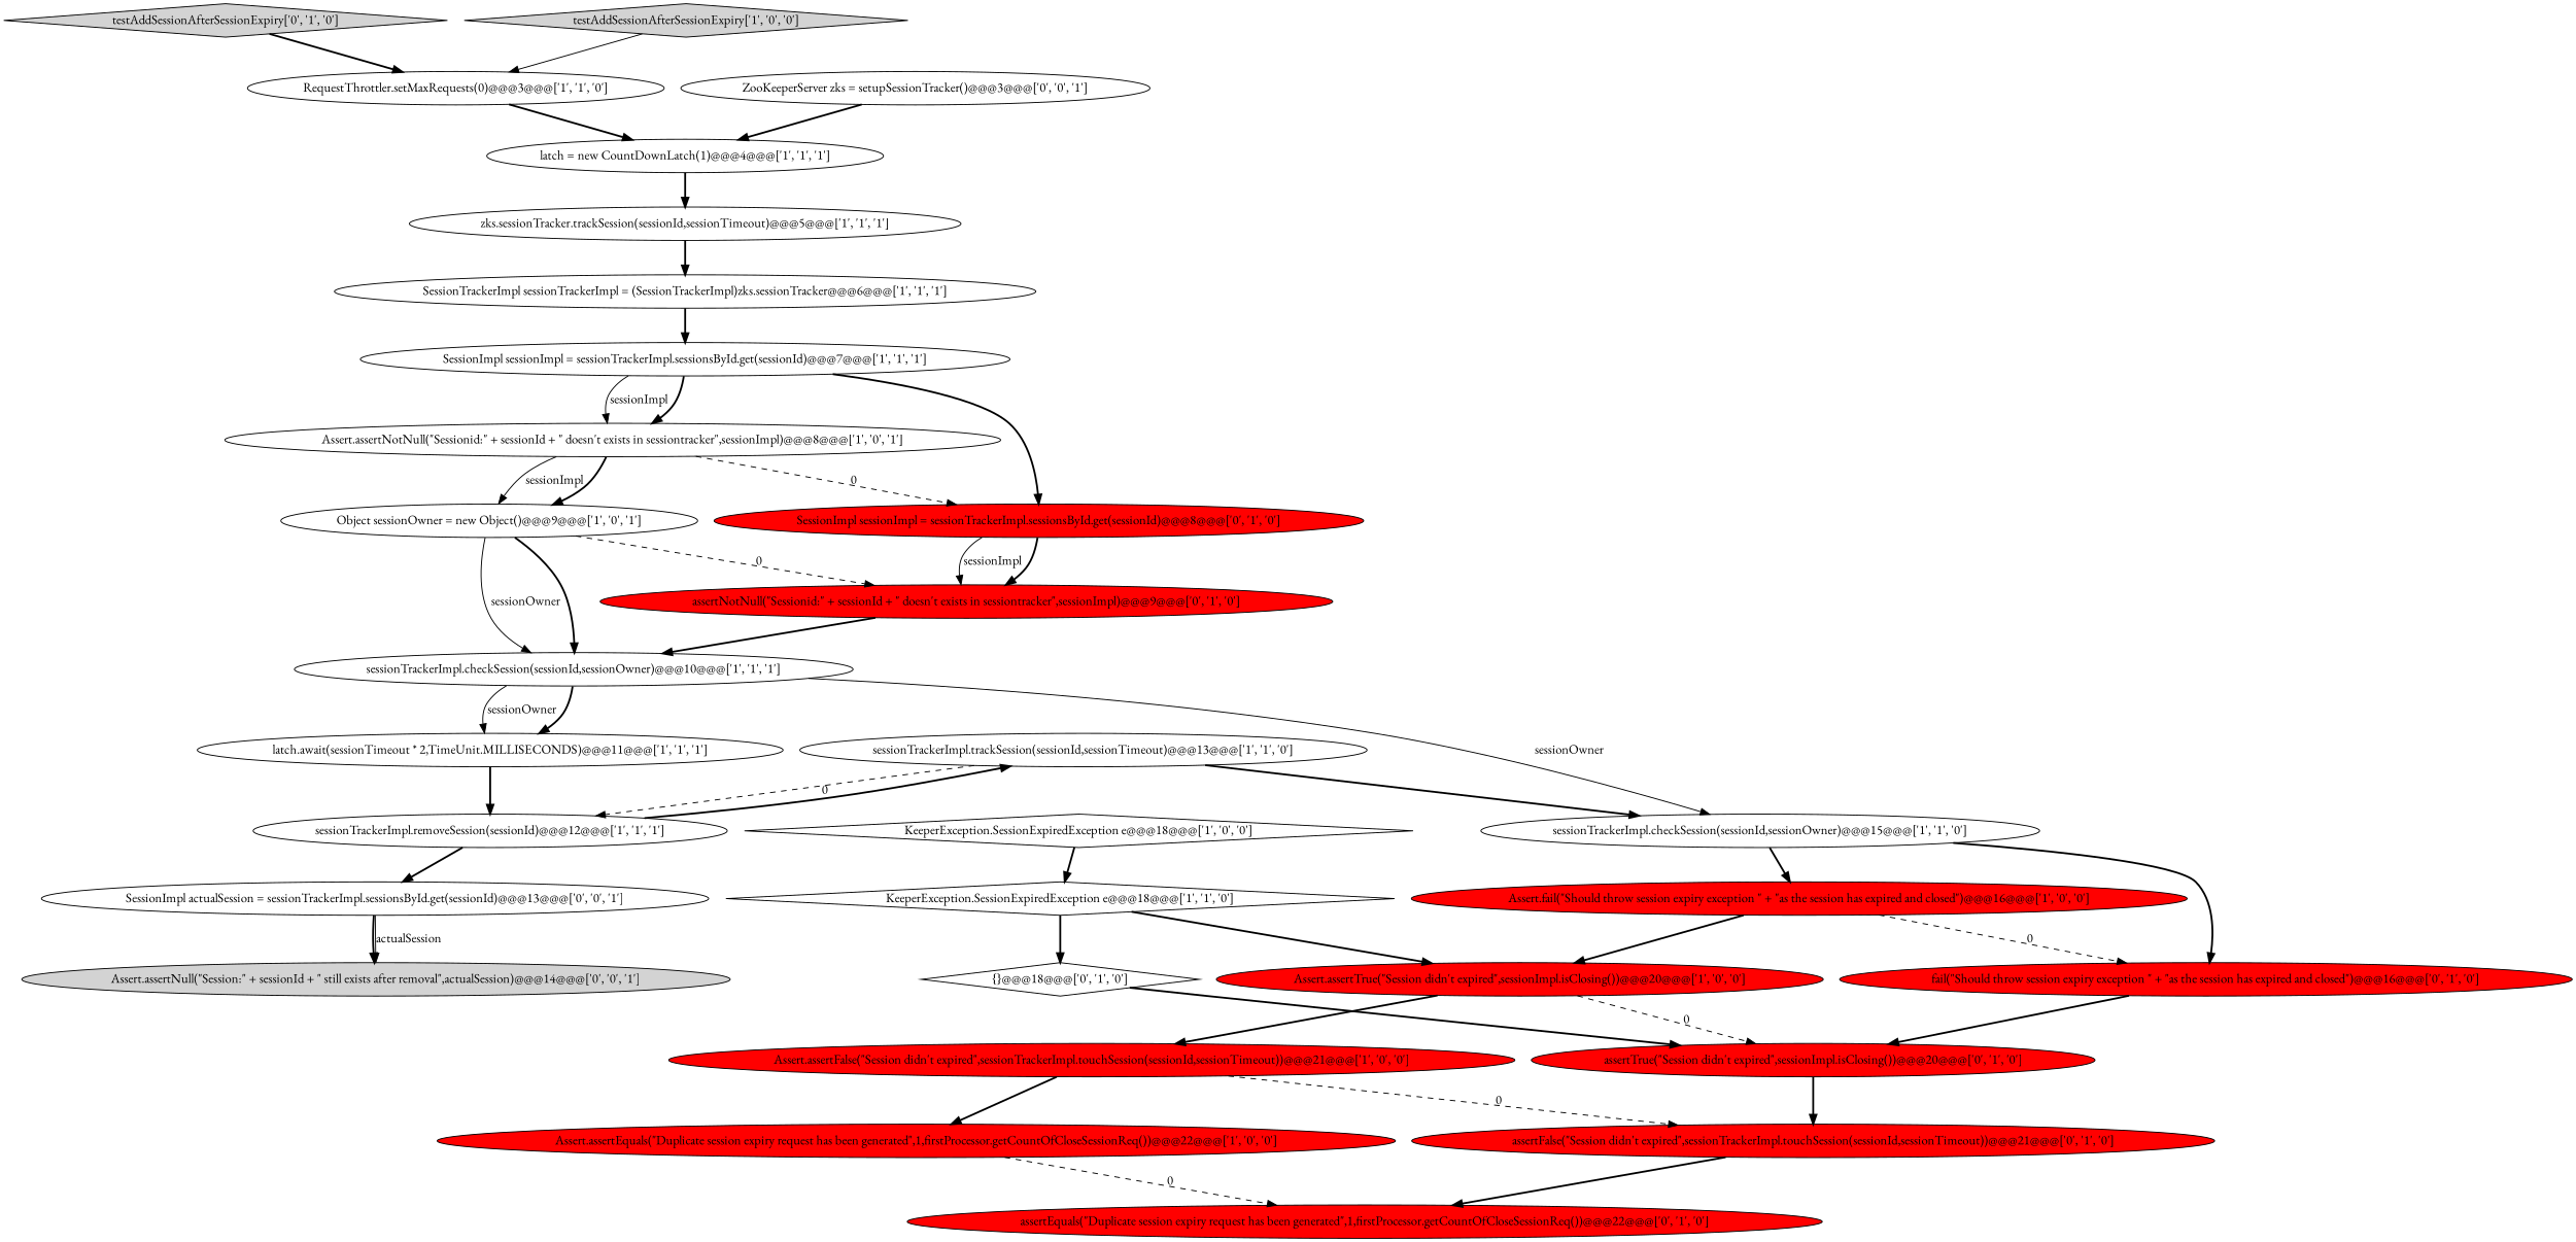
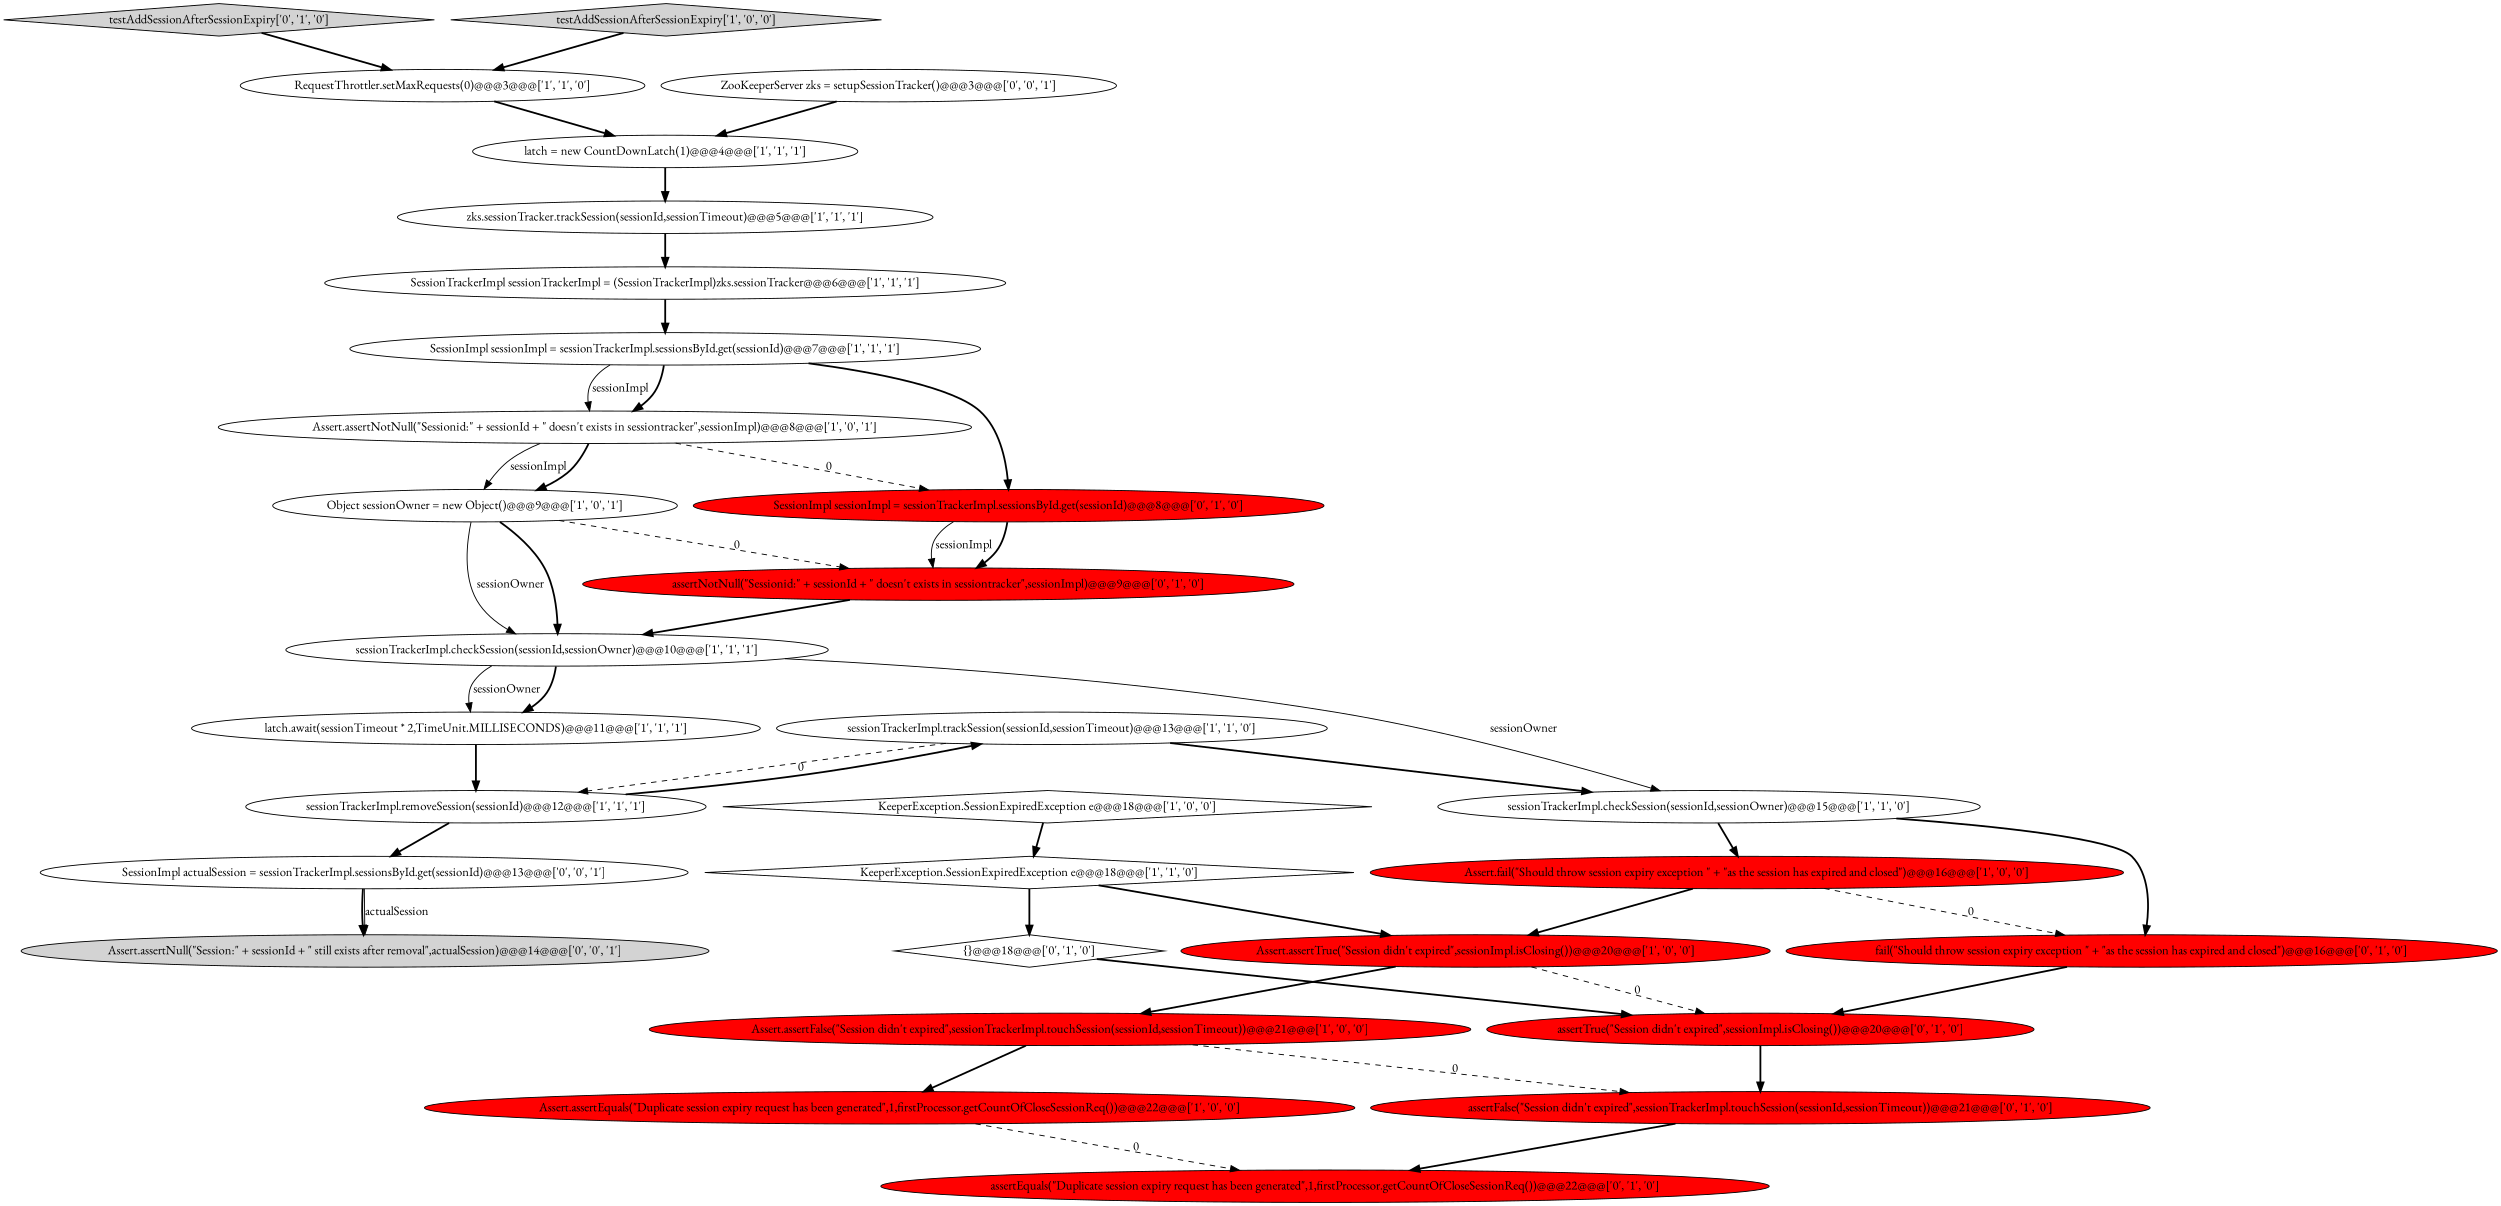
  digraph {
    fontname="EB Garamond"
    node [fillcolor=white fontname="EB Garamond" shape=ellipse style=filled]
    edge [fontname="EB Garamond" style=bold]
    n1 [label="sessionTrackerImpl.trackSession(sessionId,sessionTimeout)@@@13@@@['1', '1', '0']"]
    n2 [label="sessionTrackerImpl.removeSession(sessionId)@@@12@@@['1', '1', '1']"]
    n3 [label="sessionTrackerImpl.checkSession(sessionId,sessionOwner)@@@15@@@['1', '1', '0']"]
    n4 [label="SessionImpl actualSession = sessionTrackerImpl.sessionsById.get(sessionId)@@@13@@@['0', '0', '1']"]
    n5 [fillcolor=red label="Assert.fail(\"Should throw session expiry exception \" + \"as the session has expired and closed\")@@@16@@@['1', '0', '0']"]
    n6 [fillcolor=red label="fail(\"Should throw session expiry exception \" + \"as the session has expired and closed\")@@@16@@@['0', '1', '0']"]
    n7 [label="SessionTrackerImpl sessionTrackerImpl = (SessionTrackerImpl)zks.sessionTracker@@@6@@@['1', '1', '1']"]
    n8 [label="SessionImpl sessionImpl = sessionTrackerImpl.sessionsById.get(sessionId)@@@7@@@['1', '1', '1']"]
    n9 [label="Assert.assertNotNull(\"Sessionid:\" + sessionId + \" doesn't exists in sessiontracker\",sessionImpl)@@@8@@@['1', '0', '1']"]
    n10 [fillcolor=red label="SessionImpl sessionImpl = sessionTrackerImpl.sessionsById.get(sessionId)@@@8@@@['0', '1', '0']"]
    n11 [label="latch.await(sessionTimeout * 2,TimeUnit.MILLISECONDS)@@@11@@@['1', '1', '1']"]
    n12 [fillcolor=red label="assertTrue(\"Session didn't expired\",sessionImpl.isClosing())@@@20@@@['0', '1', '0']"]
    n13 [fillcolor=red label="assertFalse(\"Session didn't expired\",sessionTrackerImpl.touchSession(sessionId,sessionTimeout))@@@21@@@['0', '1', '0']"]
    n14 [fillcolor=red label="assertEquals(\"Duplicate session expiry request has been generated\",1,firstProcessor.getCountOfCloseSessionReq())@@@22@@@['0', '1', '0']"]
    n15 [fillcolor=lightgray label="testAddSessionAfterSessionExpiry['0', '1', '0']" shape=diamond]
    n16 [label="RequestThrottler.setMaxRequests(0)@@@3@@@['1', '1', '0']"]
    n17 [label="latch = new CountDownLatch(1)@@@4@@@['1', '1', '1']"]
    n18 [fillcolor=red label="Assert.assertTrue(\"Session didn't expired\",sessionImpl.isClosing())@@@20@@@['1', '0', '0']"]
    n19 [fillcolor=red label="Assert.assertFalse(\"Session didn't expired\",sessionTrackerImpl.touchSession(sessionId,sessionTimeout))@@@21@@@['1', '0', '0']"]
    n20 [fillcolor=red label="Assert.assertEquals(\"Duplicate session expiry request has been generated\",1,firstProcessor.getCountOfCloseSessionReq())@@@22@@@['1', '0', '0']"]
    n21 [fillcolor=lightgray label="Assert.assertNull(\"Session:\" + sessionId + \" still exists after removal\",actualSession)@@@14@@@['0', '0', '1']"]
    n22 [fillcolor=lightgray label="testAddSessionAfterSessionExpiry['1', '0', '0']" shape=diamond]
    n23 [label="Object sessionOwner = new Object()@@@9@@@['1', '0', '1']"]
    n24 [fillcolor=red label="assertNotNull(\"Sessionid:\" + sessionId + \" doesn't exists in sessiontracker\",sessionImpl)@@@9@@@['0', '1', '0']"]
    n25 [label="sessionTrackerImpl.checkSession(sessionId,sessionOwner)@@@10@@@['1', '1', '1']"]
    n26 [label="zks.sessionTracker.trackSession(sessionId,sessionTimeout)@@@5@@@['1', '1', '1']"]
    n27 [label="KeeperException.SessionExpiredException e@@@18@@@['1', '1', '0']" shape=diamond]
    n28 [label="{}@@@18@@@['0', '1', '0']" shape=diamond]
    n29 [label="KeeperException.SessionExpiredException e@@@18@@@['1', '0', '0']" shape=diamond]
    n30 [label="ZooKeeperServer zks = setupSessionTracker()@@@3@@@['0', '0', '1']"]
    n1 -> n2 [label=0 style=dashed]
    n1 -> n3
    n2 -> n1
    n2 -> n4
    n3 -> n5
    n3 -> n6
    n4 -> n21 [label=actualSession style=solid]
    n4 -> n21
    n5 -> n6 [label=0 style=dashed]
    n5 -> n18
    n6 -> n12
    n7 -> n8
    n8 -> n9
    n8 -> n9 [label=sessionImpl style=solid]
    n8 -> n10
    n9 -> n10 [label=0 style=dashed]
    n9 -> n23 [label=sessionImpl style=solid]
    n9 -> n23
    n10 -> n24
    n10 -> n24 [label=sessionImpl style=solid]
    n11 -> n2
    n12 -> n13
    n13 -> n14
    n15 -> n16
    n16 -> n17
    n17 -> n26
    n18 -> n12 [label=0 style=dashed]
    n18 -> n19
    n19 -> n13 [label=0 style=dashed]
    n19 -> n20
    n20 -> n14 [label=0 style=dashed]
-   n22 -> n16 [style=solid]
+   n22 -> n16
    n23 -> n24 [label=0 style=dashed]
    n23 -> n25 [label=sessionOwner style=solid]
    n23 -> n25
    n24 -> n25
    n25 -> n3 [label=sessionOwner style=solid]
    n25 -> n11
    n25 -> n11 [label=sessionOwner style=solid]
    n26 -> n7
    n27 -> n18
    n27 -> n28
    n28 -> n12
    n29 -> n27
    n30 -> n17
  }
